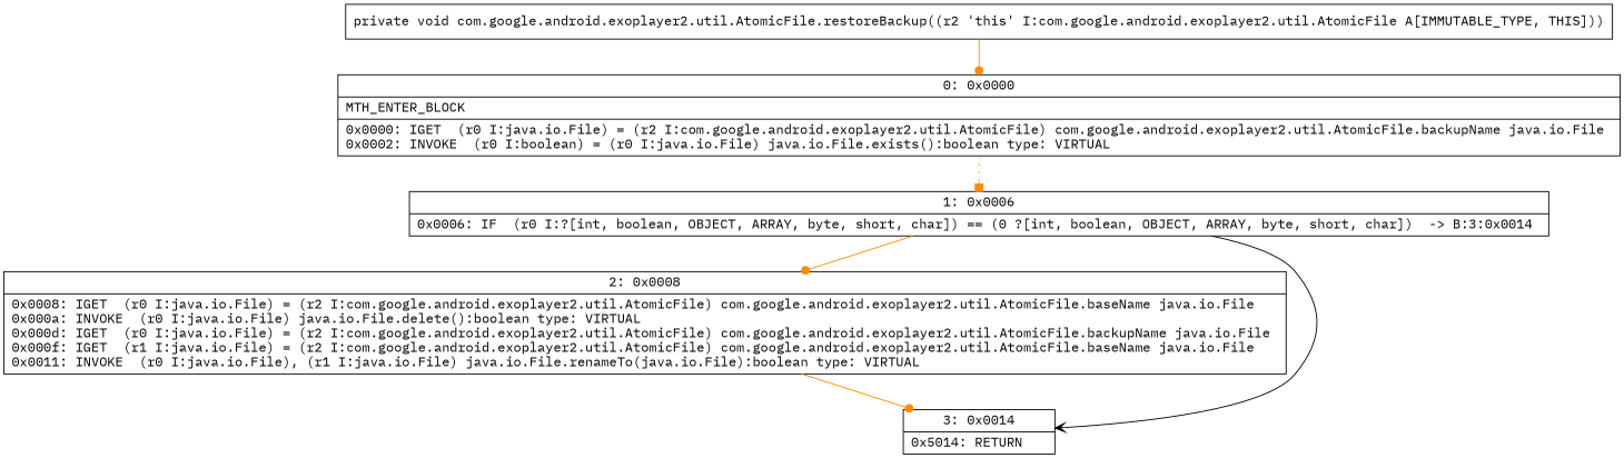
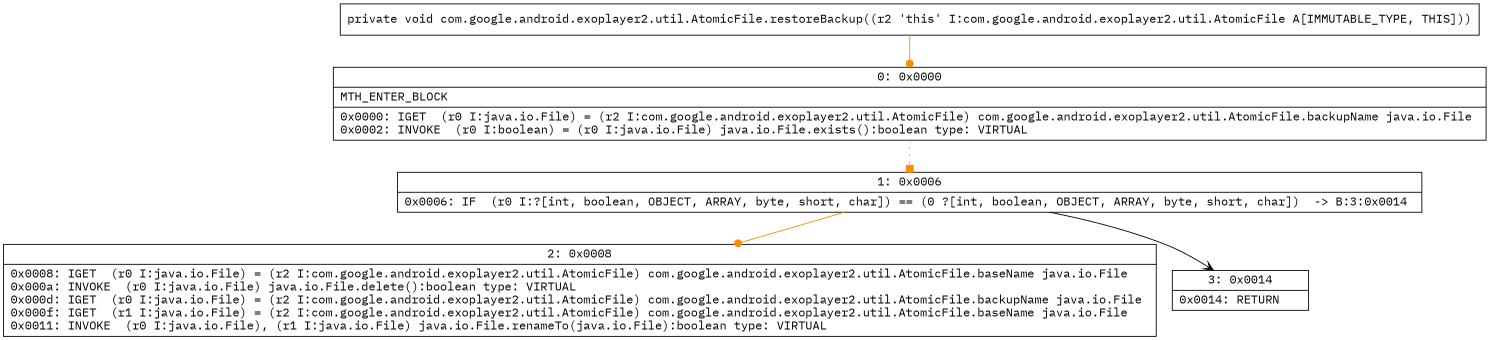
  digraph {
    fontname="IBM Plex Mono"
    node [fontname="IBM Plex Mono" shape=record]
    edge [arrowhead=dot color=darkorange fontname="IBM Plex Mono" style=solid]
    n1 [label="{0\:\ 0x0000|MTH_ENTER_BLOCK\l|0x0000: IGET  (r0 I:java.io.File) = (r2 I:com.google.android.exoplayer2.util.AtomicFile) com.google.android.exoplayer2.util.AtomicFile.backupName java.io.File \l0x0002: INVOKE  (r0 I:boolean) = (r0 I:java.io.File) java.io.File.exists():boolean type: VIRTUAL \l}"]
    n2 [label="{1\:\ 0x0006|0x0006: IF  (r0 I:?[int, boolean, OBJECT, ARRAY, byte, short, char]) == (0 ?[int, boolean, OBJECT, ARRAY, byte, short, char])  \-\> B:3:0x0014 \l}"]
    n3 [label="{2\:\ 0x0008|0x0008: IGET  (r0 I:java.io.File) = (r2 I:com.google.android.exoplayer2.util.AtomicFile) com.google.android.exoplayer2.util.AtomicFile.baseName java.io.File \l0x000a: INVOKE  (r0 I:java.io.File) java.io.File.delete():boolean type: VIRTUAL \l0x000d: IGET  (r0 I:java.io.File) = (r2 I:com.google.android.exoplayer2.util.AtomicFile) com.google.android.exoplayer2.util.AtomicFile.backupName java.io.File \l0x000f: IGET  (r1 I:java.io.File) = (r2 I:com.google.android.exoplayer2.util.AtomicFile) com.google.android.exoplayer2.util.AtomicFile.baseName java.io.File \l0x0011: INVOKE  (r0 I:java.io.File), (r1 I:java.io.File) java.io.File.renameTo(java.io.File):boolean type: VIRTUAL \l}"]
-   n4 [label="{3\:\ 0x0014|0x5014: RETURN   \l}"]
+   n4 [label="{3\:\ 0x0014|0x0014: RETURN   \l}"]
    n5 [label="{private void com.google.android.exoplayer2.util.AtomicFile.restoreBackup((r2 'this' I:com.google.android.exoplayer2.util.AtomicFile A[IMMUTABLE_TYPE, THIS])) }"]
    n1 -> n2 [arrowhead=box style=dotted]
    n2 -> n3
    n2 -> n4 [arrowhead=vee color=black]
-   n3 -> n4
    n5 -> n1
  }
